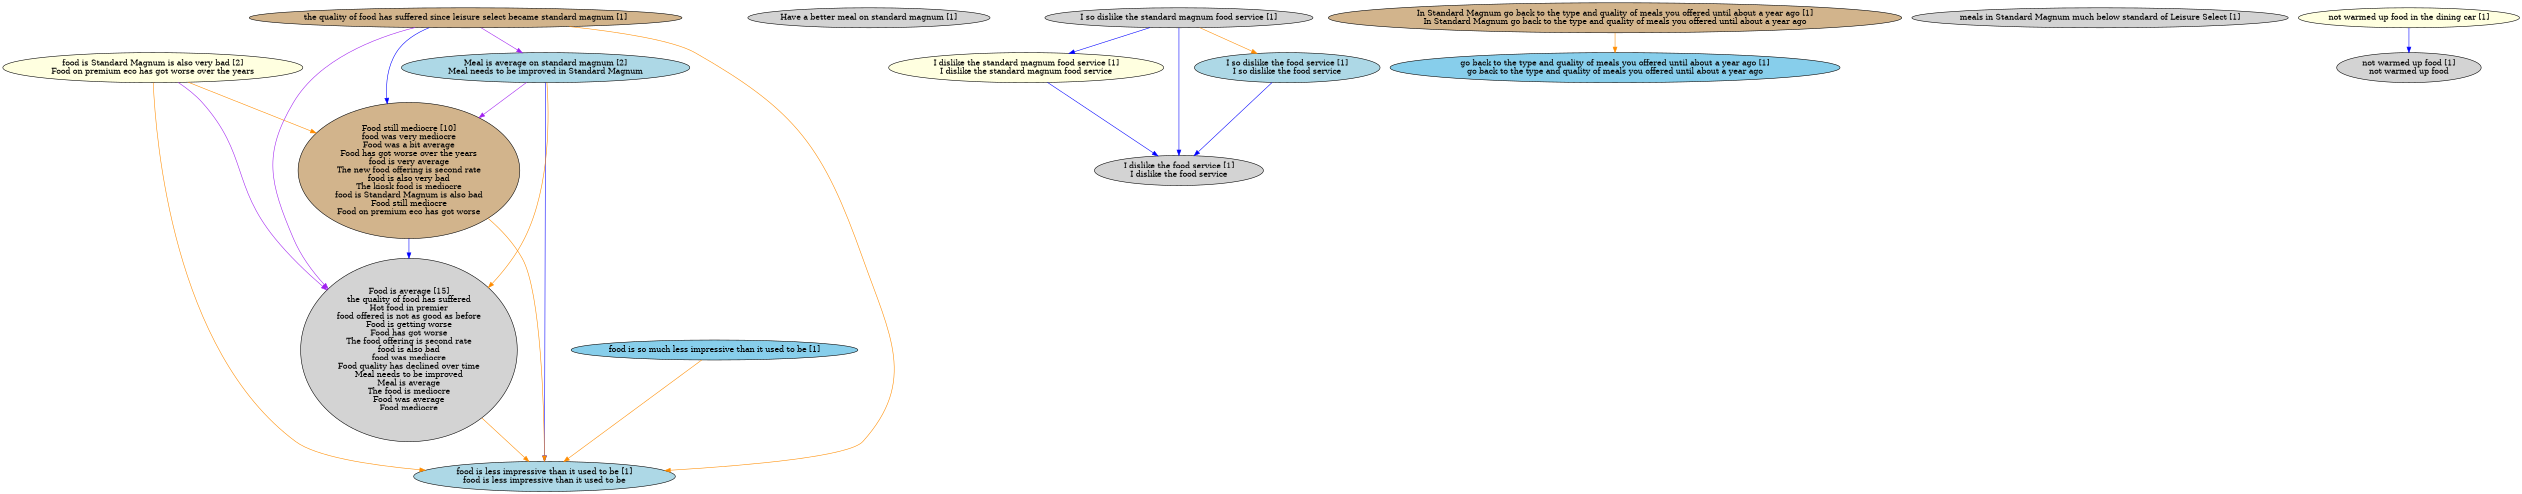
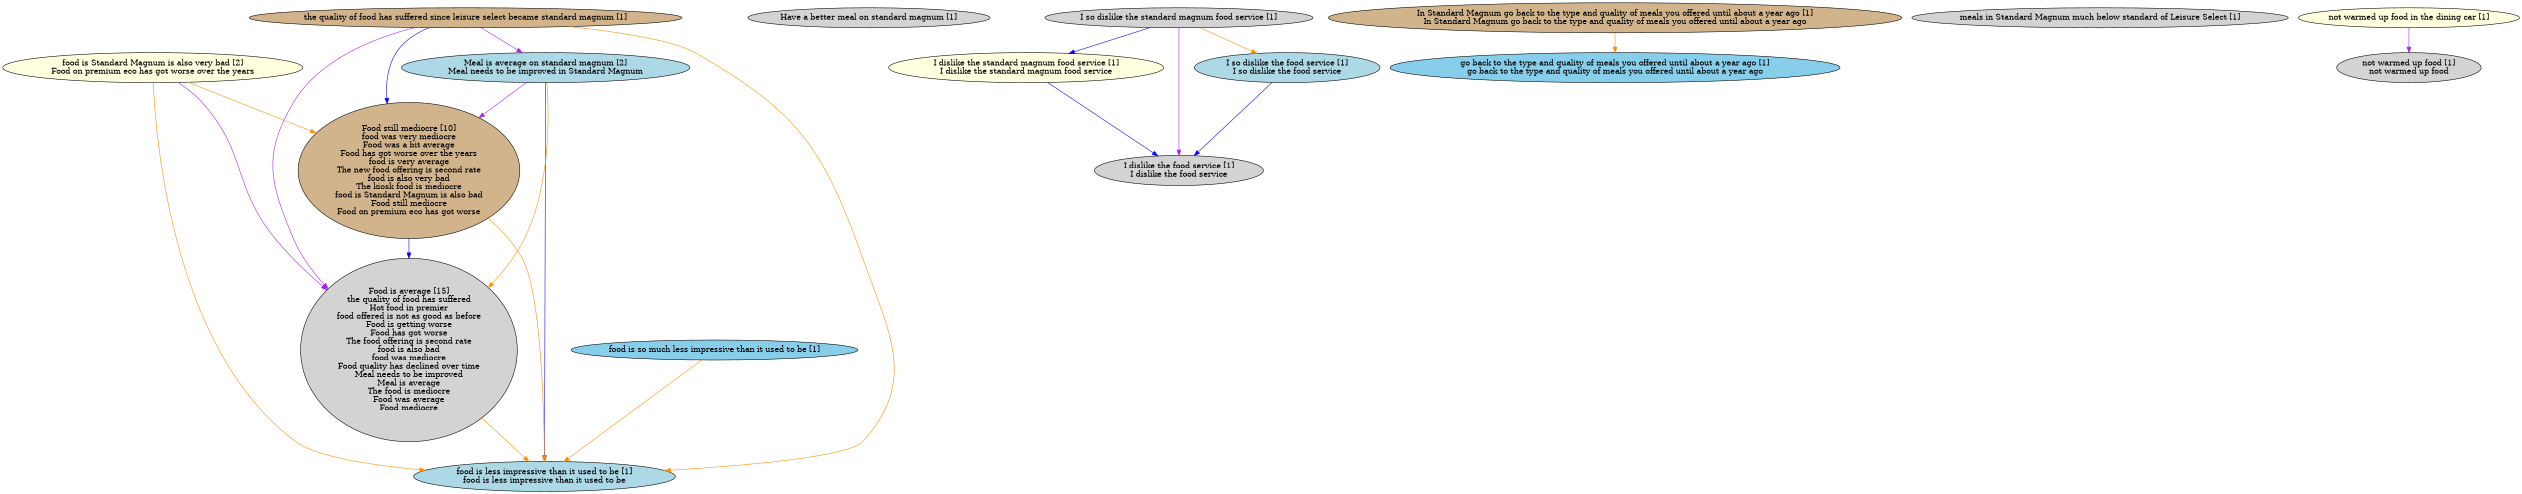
  digraph {
    node [fillcolor=lightgrey style=filled]
    edge [color=darkorange]
    "food is less impressive than it used to be [1]\nfood is less impressive than it used to be" [fillcolor=lightblue]
    "Food is average [15]\nthe quality of food has suffered\nHot food in premier\nfood offered is not as good as before\nFood is getting worse\nFood has got worse\nThe food offering is second rate\nfood is also bad\nfood was mediocre\nFood quality has declined over time\nMeal needs to be improved\nMeal is average\nThe food is mediocre\nFood was average\nFood mediocre"
    "Meal is average on standard magnum [2]\nMeal needs to be improved in Standard Magnum" [fillcolor=lightblue]
    "Food still mediocre [10]\nfood was very mediocre\nFood was a bit average\nFood has got worse over the years\nfood is very average\nThe new food offering is second rate\nfood is also very bad\nThe kiosk food is mediocre\nfood is Standard Magnum is also bad\nFood still mediocre\nFood on premium eco has got worse" [fillcolor=tan]
    "food is Standard Magnum is also very bad [2]\nFood on premium eco has got worse over the years" [fillcolor=lightyellow]
    "Have a better meal on standard magnum [1]"
    "I dislike the standard magnum food service [1]\nI dislike the standard magnum food service" [fillcolor=lightyellow]
    "I so dislike the standard magnum food service [1]"
    "I dislike the food service [1]\nI dislike the food service"
    "I so dislike the food service [1]\nI so dislike the food service" [fillcolor=lightblue]
    "In Standard Magnum go back to the type and quality of meals you offered until about a year ago [1]\nIn Standard Magnum go back to the type and quality of meals you offered until about a year ago" [fillcolor=tan]
    "go back to the type and quality of meals you offered until about a year ago [1]\ngo back to the type and quality of meals you offered until about a year ago" [fillcolor=skyblue]
    "food is so much less impressive than it used to be [1]" [fillcolor=skyblue]
    "meals in Standard Magnum much below standard of Leisure Select [1]"
    "not warmed up food in the dining car [1]" [fillcolor=lightyellow]
    "not warmed up food [1]\nnot warmed up food"
    "the quality of food has suffered since leisure select became standard magnum [1]" [fillcolor=tan]
    "Food is average [15]\nthe quality of food has suffered\nHot food in premier\nfood offered is not as good as before\nFood is getting worse\nFood has got worse\nThe food offering is second rate\nfood is also bad\nfood was mediocre\nFood quality has declined over time\nMeal needs to be improved\nMeal is average\nThe food is mediocre\nFood was average\nFood mediocre" -> "food is less impressive than it used to be [1]\nfood is less impressive than it used to be"
    "Meal is average on standard magnum [2]\nMeal needs to be improved in Standard Magnum" -> "food is less impressive than it used to be [1]\nfood is less impressive than it used to be" [color=blue]
    "Meal is average on standard magnum [2]\nMeal needs to be improved in Standard Magnum" -> "Food is average [15]\nthe quality of food has suffered\nHot food in premier\nfood offered is not as good as before\nFood is getting worse\nFood has got worse\nThe food offering is second rate\nfood is also bad\nfood was mediocre\nFood quality has declined over time\nMeal needs to be improved\nMeal is average\nThe food is mediocre\nFood was average\nFood mediocre"
    "Meal is average on standard magnum [2]\nMeal needs to be improved in Standard Magnum" -> "Food still mediocre [10]\nfood was very mediocre\nFood was a bit average\nFood has got worse over the years\nfood is very average\nThe new food offering is second rate\nfood is also very bad\nThe kiosk food is mediocre\nfood is Standard Magnum is also bad\nFood still mediocre\nFood on premium eco has got worse" [color=purple]
    "Food still mediocre [10]\nfood was very mediocre\nFood was a bit average\nFood has got worse over the years\nfood is very average\nThe new food offering is second rate\nfood is also very bad\nThe kiosk food is mediocre\nfood is Standard Magnum is also bad\nFood still mediocre\nFood on premium eco has got worse" -> "food is less impressive than it used to be [1]\nfood is less impressive than it used to be"
    "Food still mediocre [10]\nfood was very mediocre\nFood was a bit average\nFood has got worse over the years\nfood is very average\nThe new food offering is second rate\nfood is also very bad\nThe kiosk food is mediocre\nfood is Standard Magnum is also bad\nFood still mediocre\nFood on premium eco has got worse" -> "Food is average [15]\nthe quality of food has suffered\nHot food in premier\nfood offered is not as good as before\nFood is getting worse\nFood has got worse\nThe food offering is second rate\nfood is also bad\nfood was mediocre\nFood quality has declined over time\nMeal needs to be improved\nMeal is average\nThe food is mediocre\nFood was average\nFood mediocre" [color=blue]
    "food is Standard Magnum is also very bad [2]\nFood on premium eco has got worse over the years" -> "food is less impressive than it used to be [1]\nfood is less impressive than it used to be"
    "food is Standard Magnum is also very bad [2]\nFood on premium eco has got worse over the years" -> "Food is average [15]\nthe quality of food has suffered\nHot food in premier\nfood offered is not as good as before\nFood is getting worse\nFood has got worse\nThe food offering is second rate\nfood is also bad\nfood was mediocre\nFood quality has declined over time\nMeal needs to be improved\nMeal is average\nThe food is mediocre\nFood was average\nFood mediocre" [color=purple]
    "food is Standard Magnum is also very bad [2]\nFood on premium eco has got worse over the years" -> "Food still mediocre [10]\nfood was very mediocre\nFood was a bit average\nFood has got worse over the years\nfood is very average\nThe new food offering is second rate\nfood is also very bad\nThe kiosk food is mediocre\nfood is Standard Magnum is also bad\nFood still mediocre\nFood on premium eco has got worse"
    "I dislike the standard magnum food service [1]\nI dislike the standard magnum food service" -> "I dislike the food service [1]\nI dislike the food service" [color=blue]
    "I so dislike the standard magnum food service [1]" -> "I dislike the standard magnum food service [1]\nI dislike the standard magnum food service" [color=blue]
-   "I so dislike the standard magnum food service [1]" -> "I dislike the food service [1]\nI dislike the food service" [color=blue]
+   "I so dislike the standard magnum food service [1]" -> "I dislike the food service [1]\nI dislike the food service" [color=purple]
    "I so dislike the standard magnum food service [1]" -> "I so dislike the food service [1]\nI so dislike the food service"
    "I so dislike the food service [1]\nI so dislike the food service" -> "I dislike the food service [1]\nI dislike the food service" [color=blue]
    "In Standard Magnum go back to the type and quality of meals you offered until about a year ago [1]\nIn Standard Magnum go back to the type and quality of meals you offered until about a year ago" -> "go back to the type and quality of meals you offered until about a year ago [1]\ngo back to the type and quality of meals you offered until about a year ago"
    "food is so much less impressive than it used to be [1]" -> "food is less impressive than it used to be [1]\nfood is less impressive than it used to be"
-   "not warmed up food in the dining car [1]" -> "not warmed up food [1]\nnot warmed up food" [color=blue]
+   "not warmed up food in the dining car [1]" -> "not warmed up food [1]\nnot warmed up food" [color=purple]
    "the quality of food has suffered since leisure select became standard magnum [1]" -> "food is less impressive than it used to be [1]\nfood is less impressive than it used to be"
    "the quality of food has suffered since leisure select became standard magnum [1]" -> "Food is average [15]\nthe quality of food has suffered\nHot food in premier\nfood offered is not as good as before\nFood is getting worse\nFood has got worse\nThe food offering is second rate\nfood is also bad\nfood was mediocre\nFood quality has declined over time\nMeal needs to be improved\nMeal is average\nThe food is mediocre\nFood was average\nFood mediocre" [color=purple]
    "the quality of food has suffered since leisure select became standard magnum [1]" -> "Meal is average on standard magnum [2]\nMeal needs to be improved in Standard Magnum" [color=purple]
    "the quality of food has suffered since leisure select became standard magnum [1]" -> "Food still mediocre [10]\nfood was very mediocre\nFood was a bit average\nFood has got worse over the years\nfood is very average\nThe new food offering is second rate\nfood is also very bad\nThe kiosk food is mediocre\nfood is Standard Magnum is also bad\nFood still mediocre\nFood on premium eco has got worse" [color=blue]
  }
